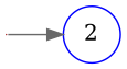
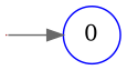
  digraph {
    rankdir=LR
    vcsn_context="lal_char(ab)_b"
    I0 [shape=point width=0 color=brown]
-   0 [color=blue shape=circle label=2]
+   0 [color=blue shape=circle]
    subgraph sub_1 {
      I0
    }
    subgraph sub_2 {
      0
    }
    I0 -> 0 [color=DimGray]
  }
